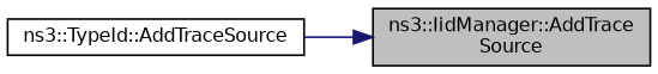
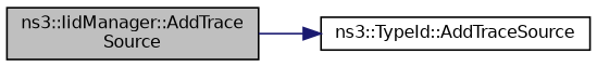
  digraph {
    rankdir=RL
    node [color=black fontname=Helvetica fontsize=10 shape=record style=filled]
    n1 [fillcolor=grey75 fontcolor=black height=0.2 label="ns3::IidManager::AddTrace\lSource" width=0.4]
    n2 [fillcolor=white height=0.2 label="ns3::TypeId::AddTraceSource" width=0.4]
-   n1 -> n2 [color=midnightblue dir=back fontname=Helvetica fontsize=10 labelfontname=Helvetica labelfontsize=10 style=solid]
+   n2 -> n1 [color=midnightblue dir=back fontname=Helvetica fontsize=10 labelfontname=Helvetica labelfontsize=10 style=solid]
  }
